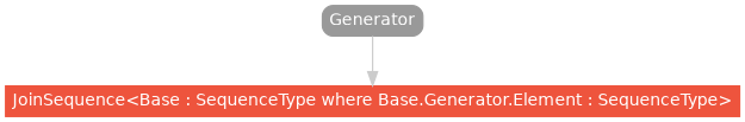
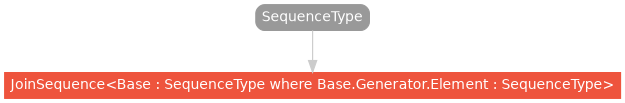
  strict digraph {
    node [fontcolor=white fontname=Helvetica fontsize=12 margin="0.07,0.05" shape=box]
    "JoinSequence<Base : SequenceType where Base.Generator.Element : SequenceType>" [color="#ee543d" fillcolor="#ee543d" height=0.3 style=filled]
-   SequenceType [color="#999999" fillcolor="#999999" height=0.3 style="filled,rounded" label=Generator]
+   SequenceType [color="#999999" fillcolor="#999999" height=0.3 style="filled,rounded"]
    subgraph sub_1 {
      rank=max
      "JoinSequence<Base : SequenceType where Base.Generator.Element : SequenceType>"
    }
    SequenceType -> "JoinSequence<Base : SequenceType where Base.Generator.Element : SequenceType>" [color="#cccccc"]
  }
